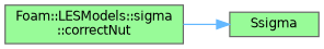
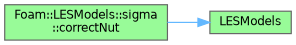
  digraph {
    rankdir=RL
    node [fillcolor=palegreen fontname=Helvetica fontsize=10 shape=box style=filled]
-   n1 [color=gray40 fontcolor=black height=0.2 label=Ssigma width=0.4]
+   n1 [color=gray40 fontcolor=black height=0.2 label=LESModels width=0.4]
    n2 [color=grey40 height=0.2 label="Foam::LESModels::sigma\l::correctNut" width=0.4]
    n1 -> n2 [color=steelblue1 dir=back fontname=Helvetica fontsize=10 labelfontname=Helvetica labelfontsize=10 style=solid]
  }
